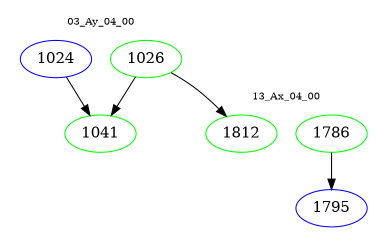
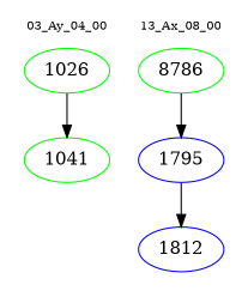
  digraph {
    node [color=green]
    edge [color=black]
    n1 [label=1026]
-   n2 [color=blue label=1024]
    n3 [label=1041]
-   n4 [label=1786]
+   n4 [label=8786]
    n5 [color=blue label=1795]
-   n6 [label=1812]
+   n6 [color=blue label=1812]
    subgraph cluster_1 {
      color=white
      fontsize=10
      label="03_Ay_04_00"
      n1
-     n2
      n3
    }
    subgraph cluster_2 {
      color=white
      fontsize=10
-     label="13_Ax_04_00"
+     label="13_Ax_08_00"
      n4
      n5
      n6
    }
    n1 -> n3
-   n2 -> n3
    n4 -> n5
-   n1 -> n6
+   n5 -> n6
  }
